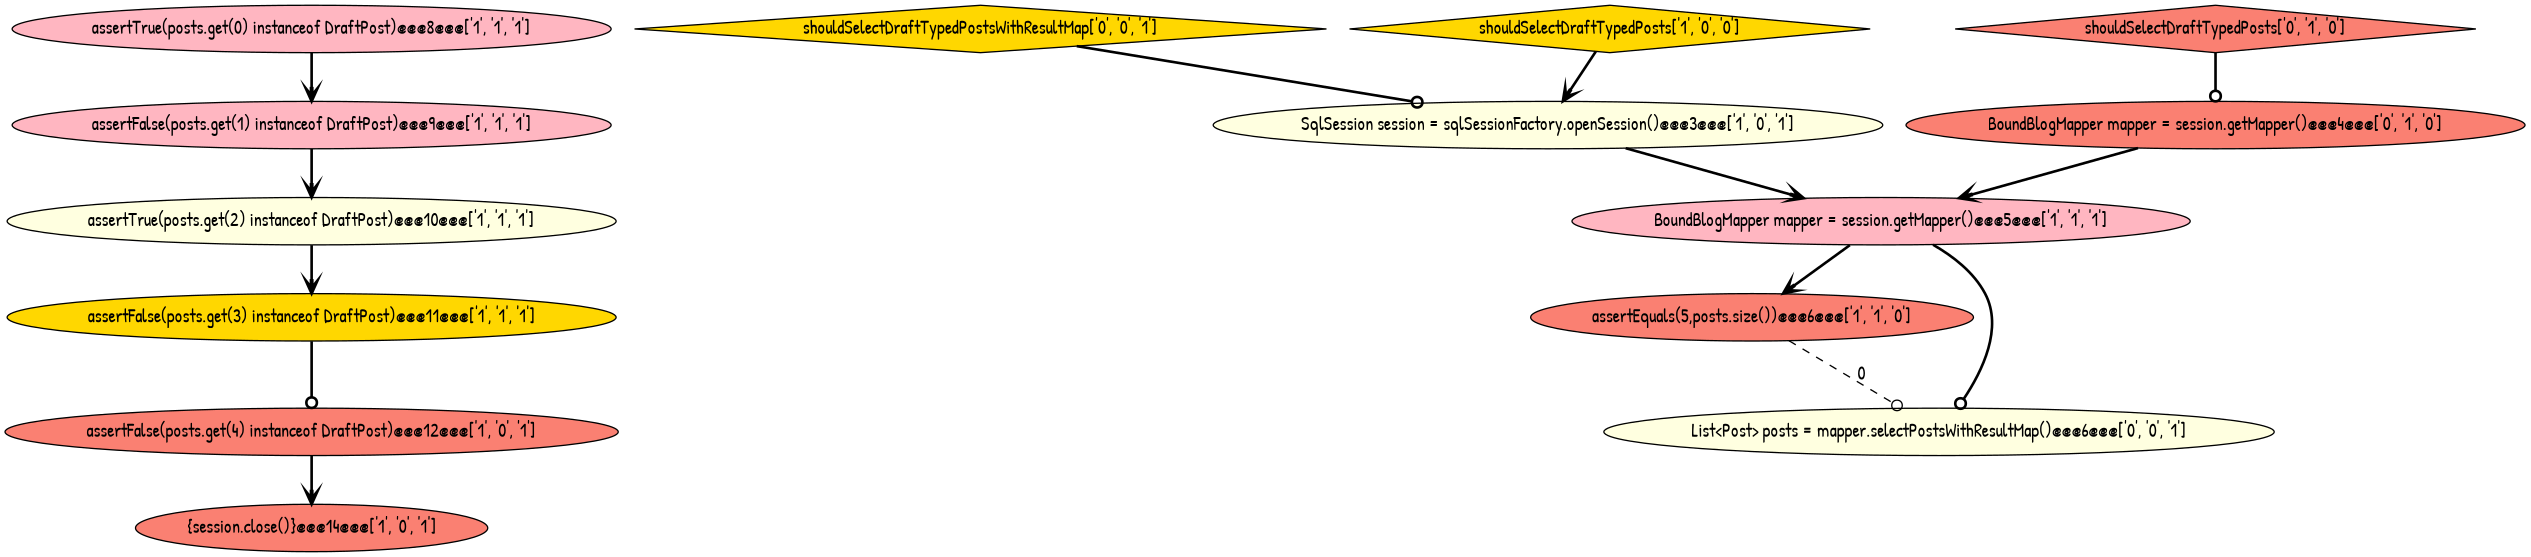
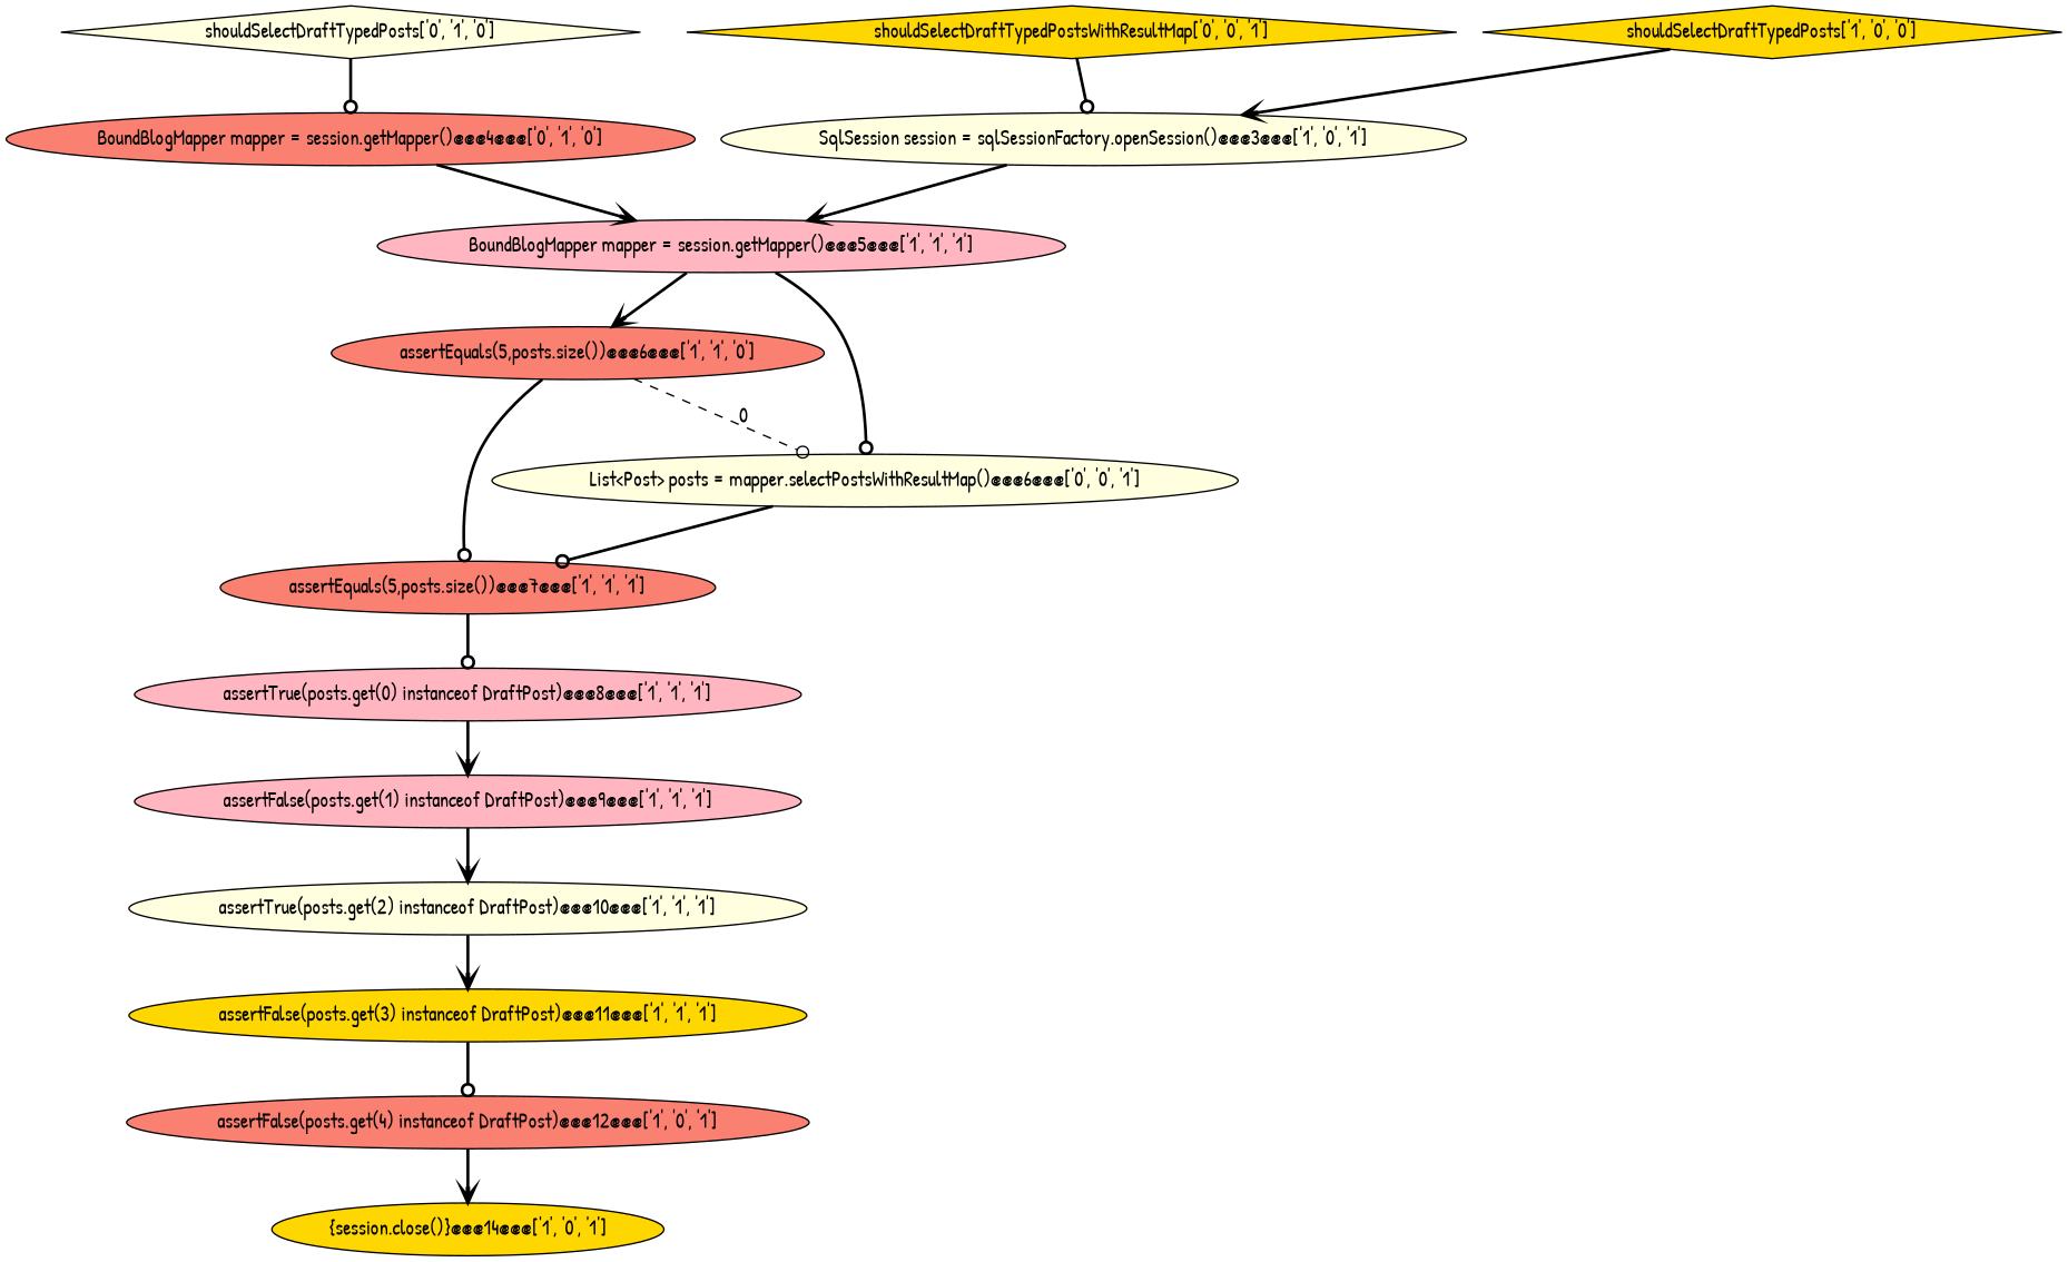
  digraph {
    fontname="Patrick Hand"
    node [fillcolor=salmon fontname="Patrick Hand" shape=ellipse style=filled]
    edge [arrowhead=vee fontname="Patrick Hand" style=bold]
-   n1 [label="{session.close()}@@@14@@@['1', '0', '1']"]
+   n1 [fillcolor=gold label="{session.close()}@@@14@@@['1', '0', '1']"]
    n2 [label="BoundBlogMapper mapper = session.getMapper()@@@4@@@['0', '1', '0']"]
    n3 [fillcolor=lightpink label="BoundBlogMapper mapper = session.getMapper()@@@5@@@['1', '1', '1']"]
    n4 [label="assertEquals(5,posts.size())@@@6@@@['1', '1', '0']"]
    n5 [fillcolor=lightyellow label="List<Post> posts = mapper.selectPostsWithResultMap()@@@6@@@['0', '0', '1']"]
    n6 [fillcolor=lightpink label="assertTrue(posts.get(0) instanceof DraftPost)@@@8@@@['1', '1', '1']"]
    n7 [fillcolor=lightpink label="assertFalse(posts.get(1) instanceof DraftPost)@@@9@@@['1', '1', '1']"]
    n8 [fillcolor=lightyellow label="assertTrue(posts.get(2) instanceof DraftPost)@@@10@@@['1', '1', '1']"]
    n9 [label="assertFalse(posts.get(4) instanceof DraftPost)@@@12@@@['1', '0', '1']"]
+   n10 [label="assertEquals(5,posts.size())@@@7@@@['1', '1', '1']"]
    n11 [fillcolor=lightyellow label="SqlSession session = sqlSessionFactory.openSession()@@@3@@@['1', '0', '1']"]
    n12 [fillcolor=gold label="shouldSelectDraftTypedPostsWithResultMap['0', '0', '1']" shape=diamond]
    n13 [fillcolor=gold label="assertFalse(posts.get(3) instanceof DraftPost)@@@11@@@['1', '1', '1']"]
    n14 [fillcolor=gold label="shouldSelectDraftTypedPosts['1', '0', '0']" shape=diamond]
-   n15 [label="shouldSelectDraftTypedPosts['0', '1', '0']" shape=diamond]
+   n15 [fillcolor=lightyellow label="shouldSelectDraftTypedPosts['0', '1', '0']" shape=diamond]
    n2 -> n3
    n3 -> n4
    n3 -> n5 [arrowhead=odot]
    n4 -> n5 [arrowhead=odot label=0 style=dashed]
+   n4 -> n10 [arrowhead=odot]
+   n5 -> n10 [arrowhead=odot]
    n6 -> n7
    n7 -> n8
    n8 -> n13
    n9 -> n1
+   n10 -> n6 [arrowhead=odot]
    n11 -> n3
    n12 -> n11 [arrowhead=odot]
    n13 -> n9 [arrowhead=odot]
    n14 -> n11
    n15 -> n2 [arrowhead=odot]
  }
